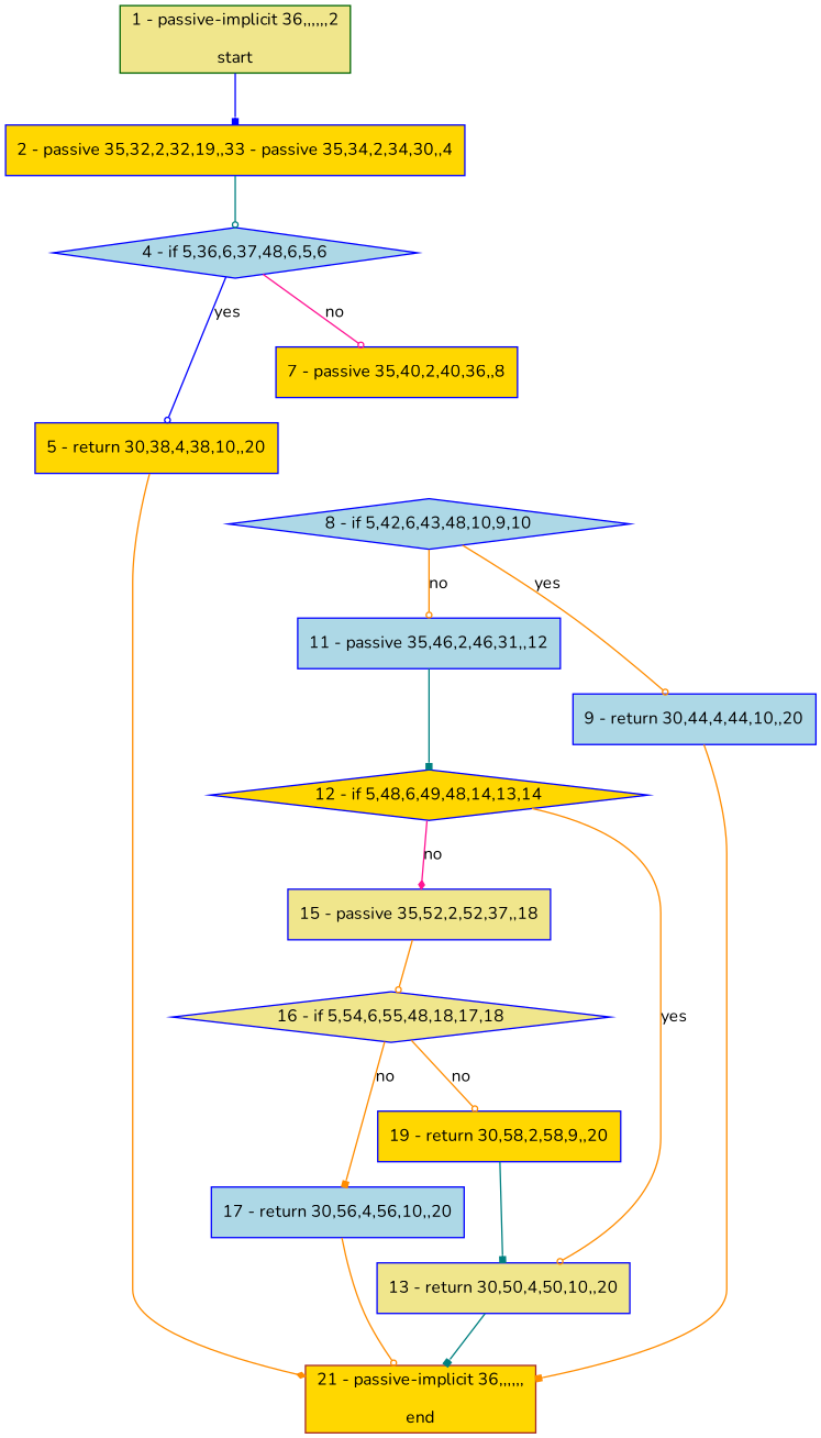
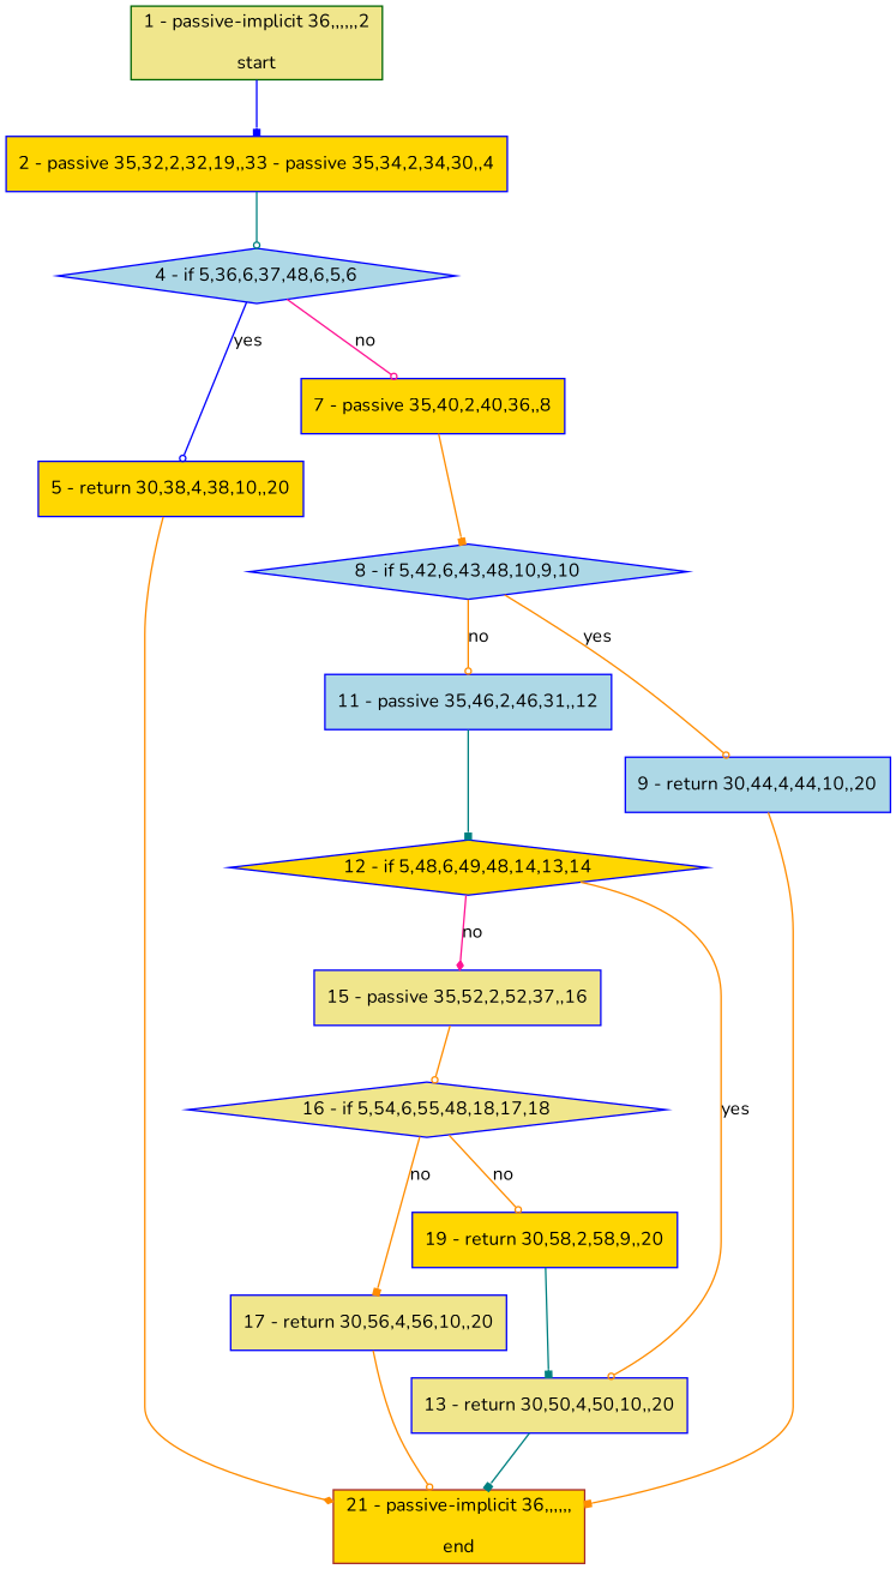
  digraph {
    bgcolor=white
    compound=true
    fillcolor="#FFFFCC"
    fontname=Nunito
    fontsize=12
    pack=true
    packmode=clust
    style="rounded,filled"
    node [color="#0000ff" compound=true fillcolor=gold fixedsize=false fontname=Nunito fontsize=12 node_initialized=no shape=box style=filled]
    edge [arrowhead=odot arrowsize=0.5 arrowtail=none color=darkorange compound=true dir=forward fontcolor=black fontname=Nunito fontsize=12]
    n1 [label="2 - passive 35,32,2,32,19,,33 - passive 35,34,2,34,30,,4"]
    n2 [fillcolor=lightblue label="4 - if 5,36,6,37,48,6,5,6" shape=diamond]
    n3 [label="5 - return 30,38,4,38,10,,20"]
    n4 [label="7 - passive 35,40,2,40,36,,8"]
    n5 [color="#006400" fillcolor=khaki label="1 - passive-implicit 36,,,,,,2\n\nstart"]
    n6 [color="#a52a2a" label="21 - passive-implicit 36,,,,,,\n\nend"]
    n7 [fillcolor=lightblue label="8 - if 5,42,6,43,48,10,9,10" shape=diamond]
    n8 [fillcolor=lightblue label="9 - return 30,44,4,44,10,,20"]
    n9 [fillcolor=lightblue label="11 - passive 35,46,2,46,31,,12"]
    n10 [label="12 - if 5,48,6,49,48,14,13,14" shape=diamond]
    n11 [fillcolor=khaki label="13 - return 30,50,4,50,10,,20"]
-   n12 [fillcolor=khaki label="15 - passive 35,52,2,52,37,,18"]
+   n12 [fillcolor=khaki label="15 - passive 35,52,2,52,37,,16"]
    n13 [fillcolor=khaki label="16 - if 5,54,6,55,48,18,17,18" shape=diamond]
-   n14 [fillcolor=lightblue label="17 - return 30,56,4,56,10,,20"]
+   n14 [fillcolor=khaki label="17 - return 30,56,4,56,10,,20"]
    n15 [label="19 - return 30,58,2,58,9,,20"]
    n1 -> n2 [color=teal]
    n2 -> n3 [color=blue label=yes]
    n2 -> n4 [color=deeppink label=no]
    n3 -> n6 [arrowhead=diamond]
+   n4 -> n7 [arrowhead=box]
    n5 -> n1 [arrowhead=box color=blue]
    n7 -> n8 [label=yes]
    n7 -> n9 [label=no]
    n8 -> n6 [arrowhead=box]
    n9 -> n10 [arrowhead=box color=teal]
    n10 -> n11 [label=yes]
    n10 -> n12 [arrowhead=diamond color=deeppink label=no]
    n11 -> n6 [arrowhead=box color=teal]
    n12 -> n13
    n13 -> n14 [arrowhead=box label=no]
    n13 -> n15 [label=no]
    n14 -> n6
    n15 -> n11 [arrowhead=box color=teal]
  }
